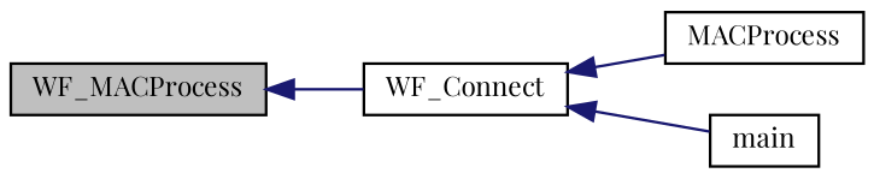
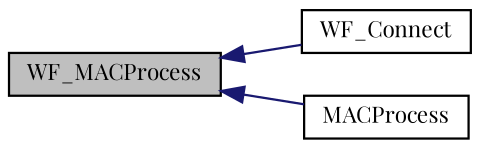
  digraph {
    fontname="Playfair Display"
    rankdir=LR
    node [color=black fillcolor=white fontname="Playfair Display" fontsize=10 shape=record style=filled]
    edge [color=midnightblue dir=back fontname="Playfair Display" fontsize=10 labelfontname=Helvetica labelfontsize=10 style=solid]
    n1 [fillcolor=grey75 fontcolor=black height=0.2 label=WF_MACProcess width=0.4]
    n2 [height=0.2 label=WF_Connect width=0.4]
    n3 [height=0.2 label=MACProcess width=0.4]
-   n4 [height=0.2 label=main width=0.4]
    n1 -> n2
-   n2 -> n3
-   n2 -> n4
+   n1 -> n3
  }
